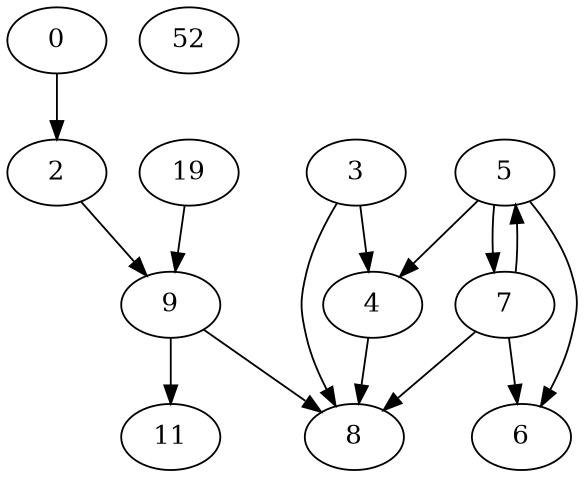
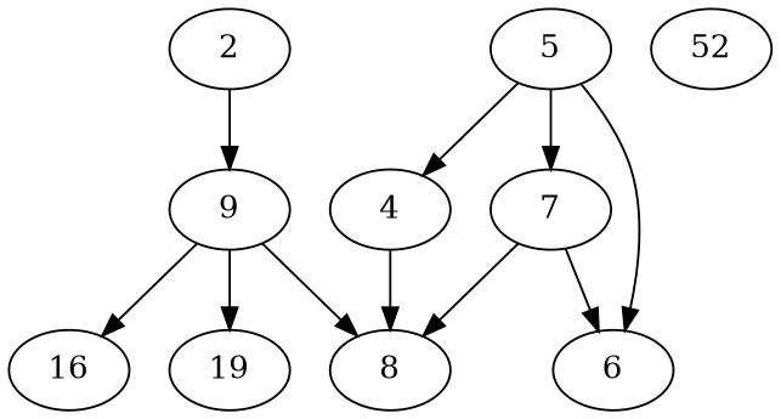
  digraph {
-   0
    2
    9
-   3
    4
    8
    n7 [label=19]
-   11
+   11 [label=16]
    5
    6
    7
    n12 [label=52]
-   0 -> 2
    2 -> 9
    9 -> 8
-   n7 -> 9
+   9 -> n7
    9 -> 11
-   3 -> 4
-   3 -> 8
    4 -> 8
    5 -> 4
    5 -> 6
    5 -> 7
    7 -> 8
-   7 -> 5
    7 -> 6
  }
